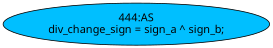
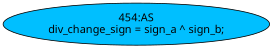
  strict digraph {
    fontname="Noto Sans"
-   n1 [ast="<pyverilog.vparser.ast.Assign object at 0x7f65ee970a50>" def_var="['div_change_sign']" fillcolor=deepskyblue label="444:AS\ndiv_change_sign = sign_a ^ sign_b;" statements="[]" style=filled typ=Assign use_var="['sign_a', 'sign_b']" fontname="Noto Sans"]
+   n1 [ast="<pyverilog.vparser.ast.Assign object at 0x7f65ee970a50>" def_var="['div_change_sign']" fillcolor=deepskyblue label="454:AS\ndiv_change_sign = sign_a ^ sign_b;" statements="[]" style=filled typ=Assign use_var="['sign_a', 'sign_b']" fontname="Noto Sans"]
  }
